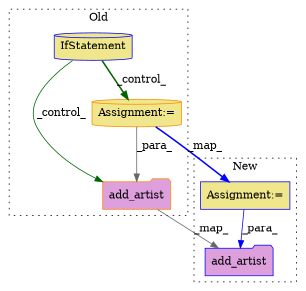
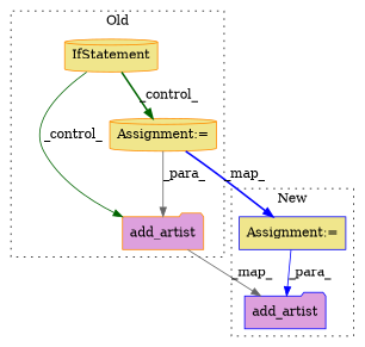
  digraph {
    node [a=32 l="11,1" shape=folder style=filled fillcolor=khaki color=darkorange]
    edge [color=blue style=solid]
    n1 [label=add_artist s="883,904" fillcolor=plum color=blue]
    n2 [a=7 l=1 label="Assignment:=" s=716 shape=box color=blue]
    n3 [label=add_artist s="896,917" fillcolor=plum]
    n4 [a=7 l=1 label="Assignment:=" s=721 shape=cylinder]
-   n5 [a=25 l="4,2" label=IfStatement s="538,564" shape=cylinder color=blue]
+   n5 [a=25 l="4,2" label=IfStatement s="538,564" shape=cylinder]
    subgraph cluster_1 {
      label=New
      style=dotted
      n1
      n2
    }
    subgraph cluster_2 {
      label=Old
      style=dotted
      n3
      n4
      n5
    }
    n2 -> n1 [label=_para_]
    n3 -> n1 [label=_map_ color=gray40]
    n4 -> n2 [label=_map_ style=bold]
    n4 -> n3 [label=_para_ color=gray40]
    n5 -> n3 [label=_control_ color=darkgreen]
    n5 -> n4 [label=_control_ color=darkgreen style=bold]
  }
